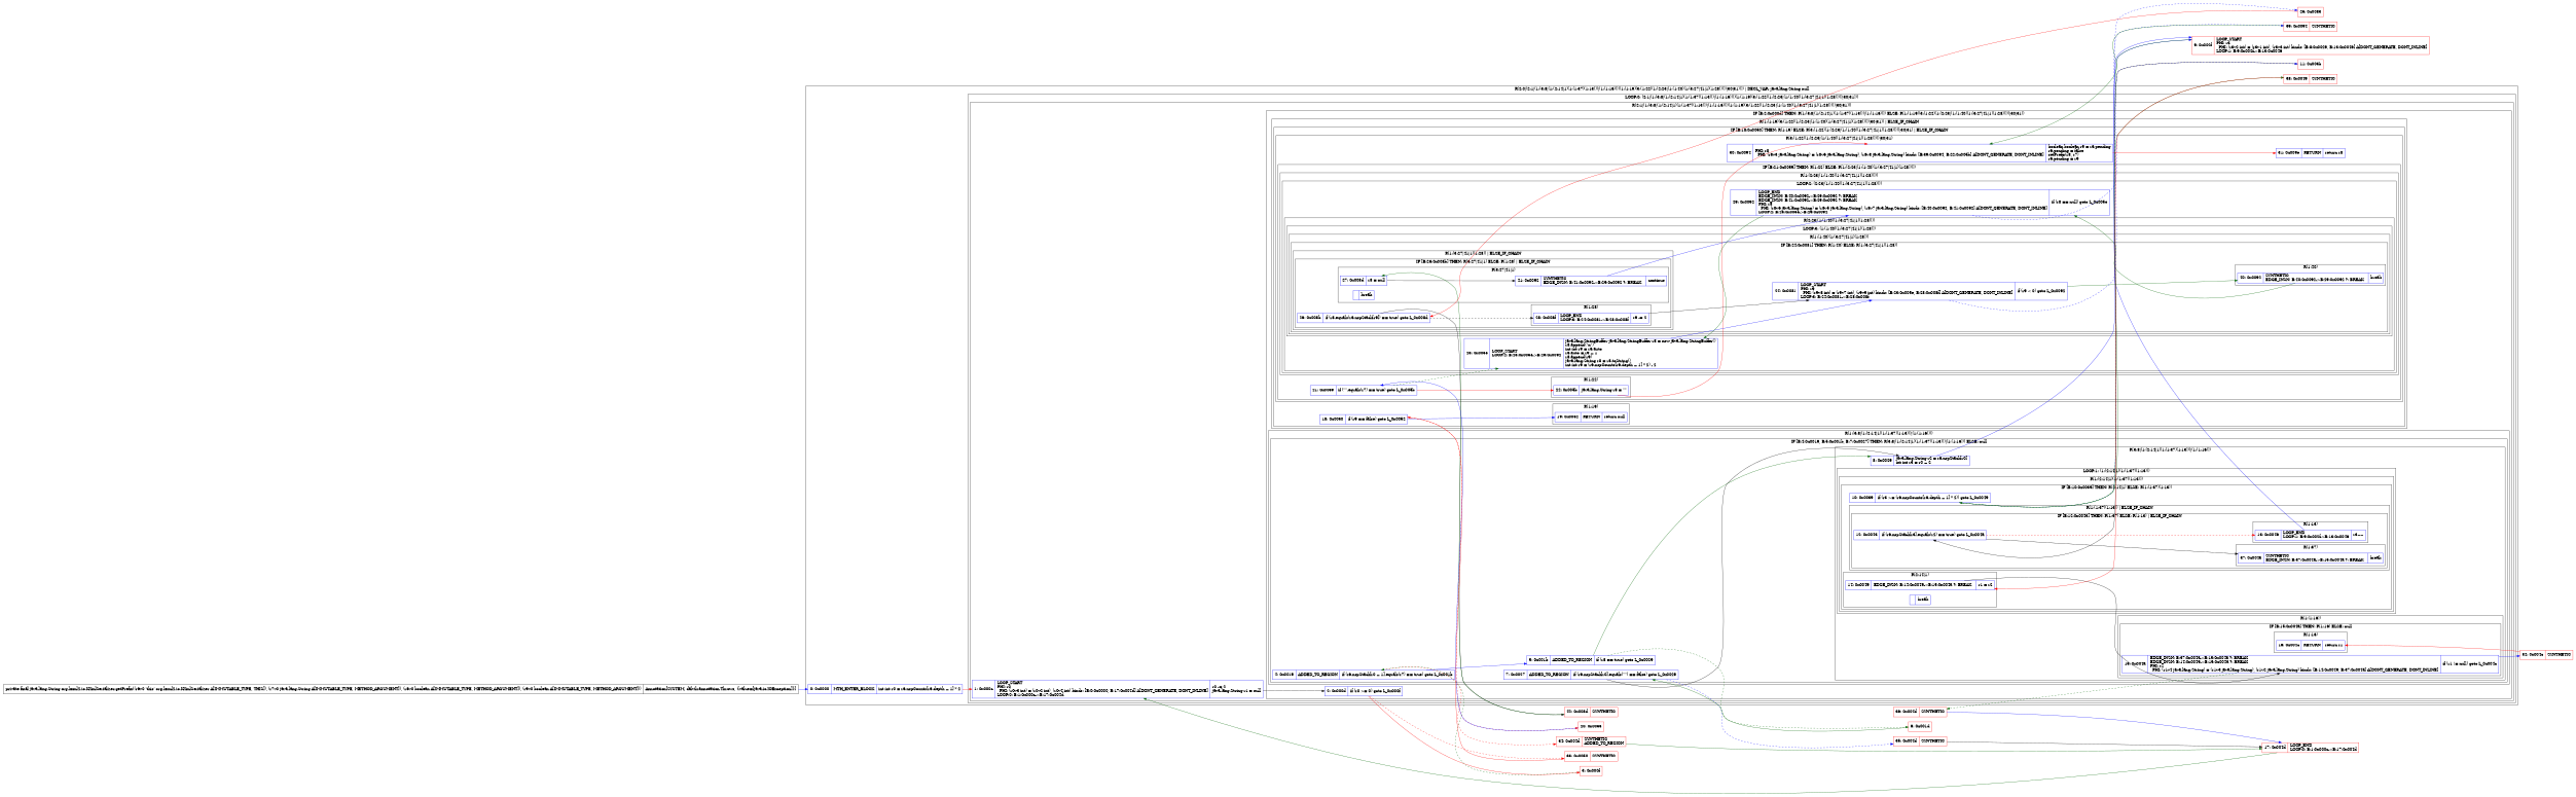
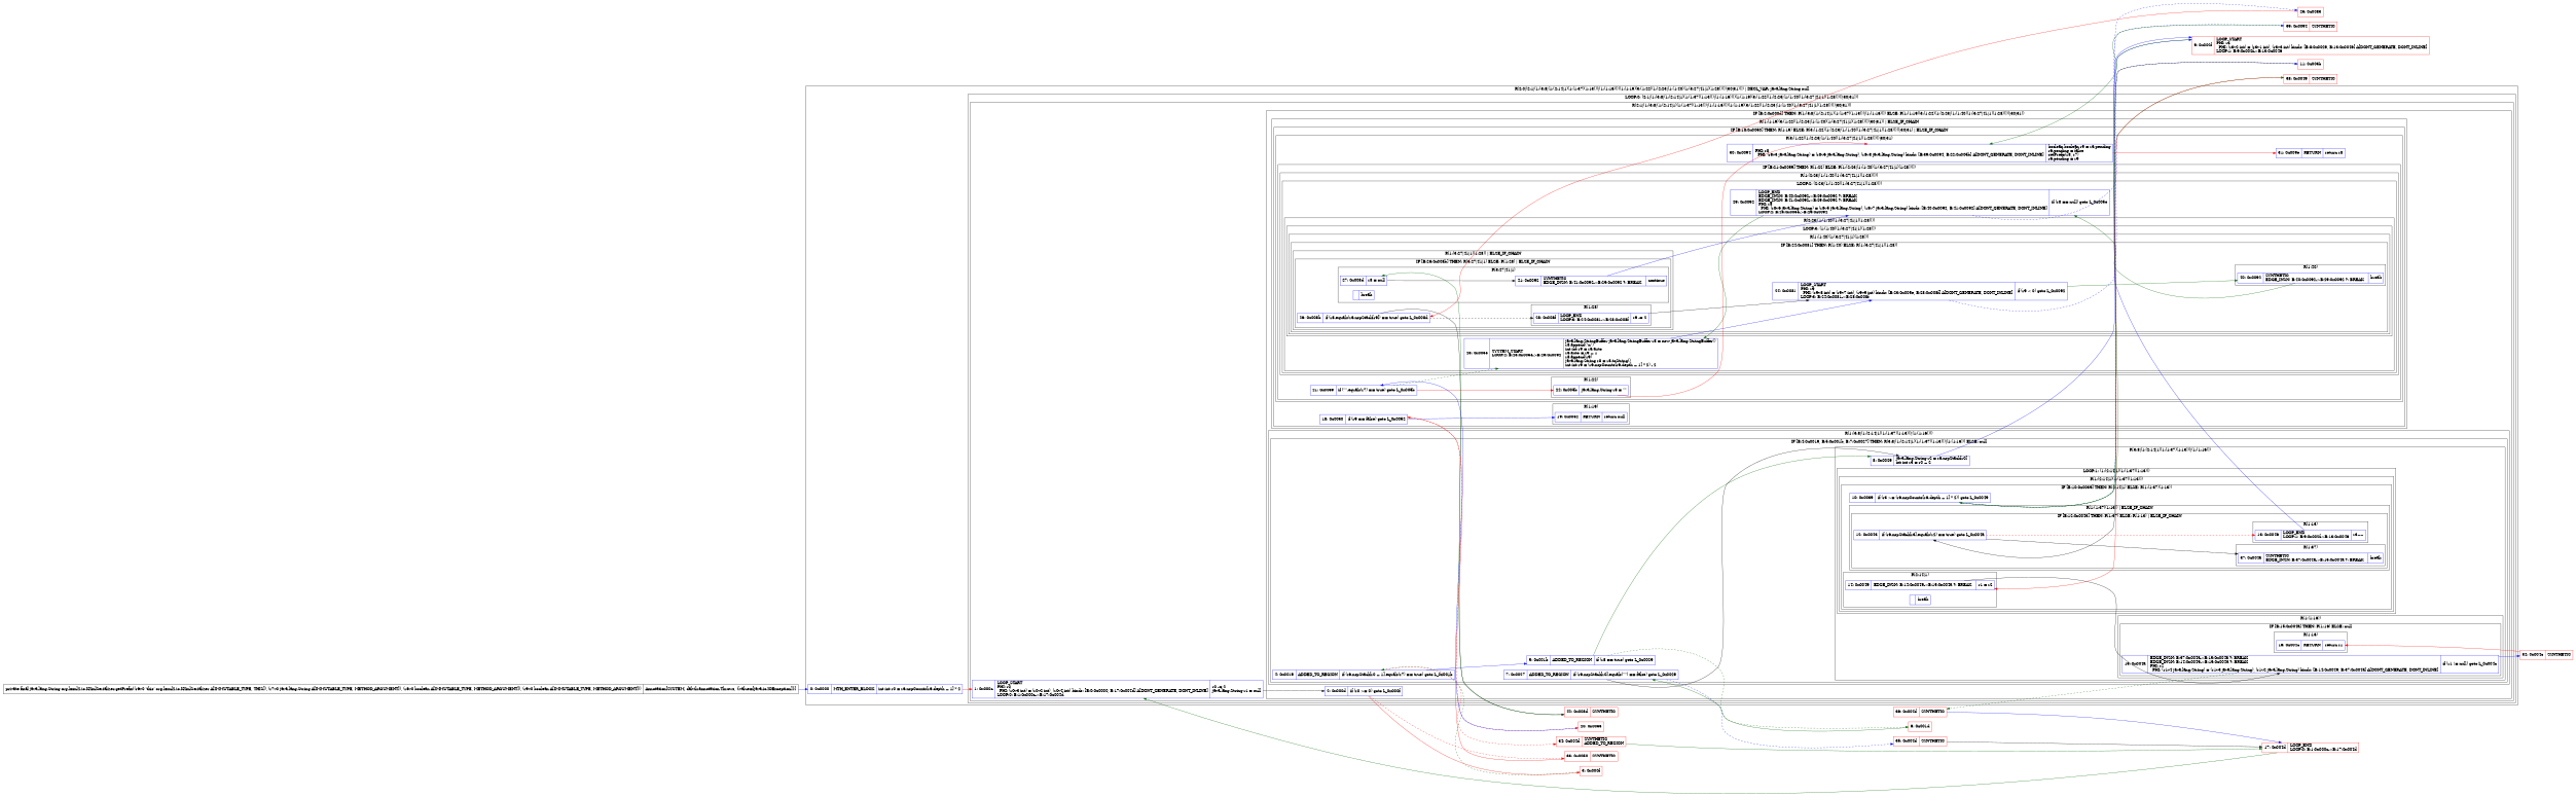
  digraph {
    rankdir=LR
    node [color=blue shape=record]
    edge [color=darkgreen]
    n1 [label="{14\:\ 0x0049|EDGE_INSN: B:14:0x0049\-\>B:15:0x004a ?: BREAK  \l|r1 = r2\l}"]
    n2 [label="{|break\l}"]
    n3 [label="{37\:\ 0x004a|SYNTHETIC\lEDGE_INSN: B:37:0x004a\-\>B:15:0x004a ?: BREAK  \l|break\l}"]
    n4 [label="{13\:\ 0x0046|LOOP_END\lLOOP:1: B:9:0x002f\-\>B:13:0x0046\l|r3++\l}"]
    n5 [label="{12\:\ 0x0043|if (r6.nspStack[r3].equals(r2) == true) goto L_0x004a\l}"]
    n6 [label="{10\:\ 0x0039|if (r3 \>= (r6.nspCounts[r6.depth + 1] * 2)) goto L_0x0049\l}"]
    n7 [label="{16\:\ 0x004c|RETURN\l|return r1\l}"]
    n8 [label="{15\:\ 0x004a|EDGE_INSN: B:37:0x004a\-\>B:15:0x004a ?: BREAK  \lEDGE_INSN: B:14:0x0049\-\>B:15:0x004a ?: BREAK  \lPHI: r1 \l  PHI: (r1v4 java.lang.String) = (r1v3 java.lang.String), (r1v2 java.lang.String) binds: [B:14:0x0049, B:37:0x004a] A[DONT_GENERATE, DONT_INLINE]\l|if (r1 != null) goto L_0x004c\l}"]
    n9 [label="{8\:\ 0x0029|java.lang.String r2 = r6.nspStack[r0]\lint int r3 = r0 + 2\l}"]
    n10 [label="{4\:\ 0x0019|ADDED_TO_REGION\l|if (r6.nspStack[r0 + 1].equals(r7) == true) goto L_0x001b\l}"]
    n11 [label="{5\:\ 0x001b|ADDED_TO_REGION\l|if (r8 == true) goto L_0x0029\l}"]
    n12 [label="{7\:\ 0x0027|ADDED_TO_REGION\l|if (r6.nspStack[r0].equals(\"\") == false) goto L_0x0029\l}"]
    n13 [label="{19\:\ 0x0052|RETURN\l|return null\l}"]
    n14 [label="{22\:\ 0x005b|java.lang.String r8 = \"\"\l}"]
    n15 [label="{40\:\ 0x0092|SYNTHETIC\lEDGE_INSN: B:40:0x0092\-\>B:29:0x0092 ?: BREAK  \l|break\l}"]
    n16 [label="{27\:\ 0x008d|r8 = null\l}"]
    n17 [label="{41\:\ 0x0092|SYNTHETIC\lEDGE_INSN: B:41:0x0092\-\>B:29:0x0092 ?: BREAK  \l|continue\l}"]
    n18 [label="{|break\l}"]
    n19 [label="{28\:\ 0x008f|LOOP_END\lLOOP:3: B:24:0x0081\-\>B:28:0x008f\l|r9 \-= 2\l}"]
    n20 [label="{26\:\ 0x008b|if (r8.equals(r6.nspStack[r9]) == true) goto L_0x008d\l}"]
    n21 [label="{24\:\ 0x0081|LOOP_START\lPHI: r9 \l  PHI: (r9v8 int) = (r9v7 int), (r9v9 int) binds: [B:23:0x005e, B:28:0x008f] A[DONT_GENERATE, DONT_INLINE]\lLOOP:3: B:24:0x0081\-\>B:28:0x008f\l|if (r9 \< 0) goto L_0x0092\l}"]
-   n22 [label="{23\:\ 0x005e|LOOP_START\lLOOP:2: B:23:0x005e\-\>B:29:0x0092\l|java.lang.StringBuffer java.lang.StringBuffer r8 = new java.lang.StringBuffer()\lr8.append(\"n\")\lint int r9 = r6.auto\lr6.auto = r9 + 1\lr8.append(r9)\ljava.lang.String r8 = r8.toString()\lint int r9 = (r6.nspCounts[r6.depth + 1] * 2) \- 2\l}"]
+   n22 [label="{23\:\ 0x005e|SYSTEM_START\lLOOP:2: B:23:0x005e\-\>B:29:0x0092\l|java.lang.StringBuffer java.lang.StringBuffer r8 = new java.lang.StringBuffer()\lr8.append(\"n\")\lint int r9 = r6.auto\lr6.auto = r9 + 1\lr8.append(r9)\ljava.lang.String r8 = r8.toString()\lint int r9 = (r6.nspCounts[r6.depth + 1] * 2) \- 2\l}"]
    n23 [label="{29\:\ 0x0092|LOOP_END\lEDGE_INSN: B:40:0x0092\-\>B:29:0x0092 ?: BREAK  \lEDGE_INSN: B:41:0x0092\-\>B:29:0x0092 ?: BREAK  \lPHI: r8 \l  PHI: (r8v6 java.lang.String) = (r8v5 java.lang.String), (r8v7 java.lang.String) binds: [B:40:0x0092, B:41:0x0092] A[DONT_GENERATE, DONT_INLINE]\lLOOP:2: B:23:0x005e\-\>B:29:0x0092\l|if (r8 == null) goto L_0x005e\l}"]
    n24 [label="{21\:\ 0x0059|if (\"\".equals(r7) == true) goto L_0x005b\l}"]
    n25 [label="{30\:\ 0x0094|PHI: r8 \l  PHI: (r8v3 java.lang.String) = (r8v6 java.lang.String), (r8v8 java.lang.String) binds: [B:39:0x0094, B:22:0x005b] A[DONT_GENERATE, DONT_INLINE]\l|boolean boolean r9 = r6.pending\lr6.pending = false\lsetPrefix(r8, r7)\lr6.pending = r9\l}"]
    n26 [label="{31\:\ 0x009e|RETURN\l|return r8\l}"]
    n27 [label="{18\:\ 0x0050|if (r9 == false) goto L_0x0052\l}"]
    n28 [label="{2\:\ 0x000d|if (r0 \>= 0) goto L_0x000f\l}"]
    n29 [label="{1\:\ 0x000c|LOOP_START\lPHI: r0 \l  PHI: (r0v3 int) = (r0v2 int), (r0v4 int) binds: [B:0:0x0000, B:17:0x004d] A[DONT_GENERATE, DONT_INLINE]\lLOOP:0: B:1:0x000c\-\>B:17:0x004d\l|r0 \-= 2\ljava.lang.String r1 = null\l}"]
    n30 [label="{0\:\ 0x0000|MTH_ENTER_BLOCK\l|int int r0 = r6.nspCounts[r6.depth + 1] * 2\l}"]
    n31 [color=red label="{9\:\ 0x002f|LOOP_START\lPHI: r3 \l  PHI: (r3v2 int) = (r3v1 int), (r3v3 int) binds: [B:8:0x0029, B:13:0x0046] A[DONT_GENERATE, DONT_INLINE]\lLOOP:1: B:9:0x002f\-\>B:13:0x0046\l}"]
    n32 [color=red label="{11\:\ 0x003b}"]
    n33 [color=red label="{38\:\ 0x0049|SYNTHETIC\l}"]
    n34 [color=red label="{32\:\ 0x004c|SYNTHETIC\l}"]
    n35 [color=red label="{36\:\ 0x004d|SYNTHETIC\l}"]
    n36 [color=red label="{34\:\ 0x004d|SYNTHETIC\lADDED_TO_REGION\l}"]
    n37 [color=red label="{6\:\ 0x001d}"]
    n38 [color=red label="{35\:\ 0x004d|SYNTHETIC\l}"]
    n39 [color=red label="{42\:\ 0x008d|SYNTHETIC\l}"]
    n40 [color=red label="{25\:\ 0x0083}"]
    n41 [color=red label="{39\:\ 0x0094|SYNTHETIC\l}"]
    n42 [color=red label="{20\:\ 0x0053}"]
    n43 [color=red label="{3\:\ 0x000f}"]
    n44 [color=red label="{33\:\ 0x0050|SYNTHETIC\l}"]
    n45 [color=red label="{17\:\ 0x004d|LOOP_END\lLOOP:0: B:1:0x000c\-\>B:17:0x004d\l}"]
    n46 [label="{private final java.lang.String org.kxml2.io.KXmlSerializer.getPrefix((r6v0 'this' org.kxml2.io.KXmlSerializer A[IMMUTABLE_TYPE, THIS]), (r7v0 java.lang.String A[IMMUTABLE_TYPE, METHOD_ARGUMENT]), (r8v0 boolean A[IMMUTABLE_TYPE, METHOD_ARGUMENT]), (r9v0 boolean A[IMMUTABLE_TYPE, METHOD_ARGUMENT]))  | Annotation[SYSTEM, dalvik.annotation.Throws, \{value=[java.io.IOException]\}]\l}" color=""]
    subgraph cluster_1 {
      label="R(2:0|(2:1|(1:(3:8|(1:(2:14|1)(1:(1:37)(1:13)))|(1:(1:16))))(1:(1:19)(3:(1:22)(1:(2:23|(1:(1:40)(1:(3:27|41|1)(1:28)))))|30|31)))) | DECL_VAR: java.lang.String null\l"
      n30
      subgraph cluster_2 {
        label="LOOP:0: (2:1|(1:(3:8|(1:(2:14|1)(1:(1:37)(1:13)))|(1:(1:16))))(1:(1:19)(3:(1:22)(1:(2:23|(1:(1:40)(1:(3:27|41|1)(1:28)))))|30|31)))"
        subgraph cluster_3 {
          label="R(2:1|(1:(3:8|(1:(2:14|1)(1:(1:37)(1:13)))|(1:(1:16))))(1:(1:19)(3:(1:22)(1:(2:23|(1:(1:40)(1:(3:27|41|1)(1:28)))))|30|31)))"
          n29
          subgraph cluster_4 {
            label="IF [B:2:0x000d] THEN: R(1:(3:8|(1:(2:14|1)(1:(1:37)(1:13)))|(1:(1:16)))) ELSE: R(1:(1:19)(3:(1:22)(1:(2:23|(1:(1:40)(1:(3:27|41|1)(1:28)))))|30|31))"
            n28
            subgraph cluster_5 {
              label="R(1:(3:8|(1:(2:14|1)(1:(1:37)(1:13)))|(1:(1:16))))"
              subgraph cluster_6 {
                label="IF [B:4:0x0019, B:5:0x001b, B:7:0x0027] THEN: R(3:8|(1:(2:14|1)(1:(1:37)(1:13)))|(1:(1:16))) ELSE: null"
                n10
                n11
                n12
                subgraph cluster_7 {
                  label="R(3:8|(1:(2:14|1)(1:(1:37)(1:13)))|(1:(1:16)))"
                  n9
                  subgraph cluster_8 {
                    label="LOOP:1: (1:(2:14|1)(1:(1:37)(1:13)))"
                    subgraph cluster_9 {
                      label="R(1:(2:14|1)(1:(1:37)(1:13)))"
                      subgraph cluster_10 {
                        label="IF [B:10:0x0039] THEN: R(2:14|1) ELSE: R(1:(1:37)(1:13))"
                        n6
                        subgraph cluster_11 {
                          label="R(2:14|1)"
                          n1
                          n2
                        }
                        subgraph cluster_12 {
                          label="R(1:(1:37)(1:13)) | ELSE_IF_CHAIN\l"
                          subgraph cluster_13 {
                            label="IF [B:12:0x0043] THEN: R(1:37) ELSE: R(1:13) | ELSE_IF_CHAIN\l"
                            n5
                            subgraph cluster_14 {
                              label="R(1:37)"
                              n3
                            }
                            subgraph cluster_15 {
                              label="R(1:13)"
                              n4
                            }
                          }
                        }
                      }
                    }
                  }
                  subgraph cluster_16 {
                    label="R(1:(1:16))"
                    subgraph cluster_17 {
                      label="IF [B:15:0x004a] THEN: R(1:16) ELSE: null"
                      n8
                      subgraph cluster_18 {
                        label="R(1:16)"
                        n7
                      }
                    }
                  }
                }
              }
            }
            subgraph cluster_19 {
              label="R(1:(1:19)(3:(1:22)(1:(2:23|(1:(1:40)(1:(3:27|41|1)(1:28)))))|30|31)) | ELSE_IF_CHAIN\l"
              subgraph cluster_20 {
                label="IF [B:18:0x0050] THEN: R(1:19) ELSE: R(3:(1:22)(1:(2:23|(1:(1:40)(1:(3:27|41|1)(1:28)))))|30|31) | ELSE_IF_CHAIN\l"
                n27
                subgraph cluster_21 {
                  label="R(1:19)"
                  n13
                }
                subgraph cluster_22 {
                  label="R(3:(1:22)(1:(2:23|(1:(1:40)(1:(3:27|41|1)(1:28)))))|30|31)"
                  n25
                  n26
                  subgraph cluster_23 {
                    label="IF [B:21:0x0059] THEN: R(1:22) ELSE: R(1:(2:23|(1:(1:40)(1:(3:27|41|1)(1:28)))))"
                    n24
                    subgraph cluster_24 {
                      label="R(1:22)"
                      n14
                    }
                    subgraph cluster_25 {
                      label="R(1:(2:23|(1:(1:40)(1:(3:27|41|1)(1:28)))))"
                      subgraph cluster_26 {
                        label="LOOP:2: (2:23|(1:(1:40)(1:(3:27|41|1)(1:28))))"
                        n23
                        subgraph cluster_27 {
                          label="R(2:23|(1:(1:40)(1:(3:27|41|1)(1:28))))"
                          n22
                          subgraph cluster_28 {
                            label="LOOP:3: (1:(1:40)(1:(3:27|41|1)(1:28)))"
                            subgraph cluster_29 {
                              label="R(1:(1:40)(1:(3:27|41|1)(1:28)))"
                              subgraph cluster_30 {
                                label="IF [B:24:0x0081] THEN: R(1:40) ELSE: R(1:(3:27|41|1)(1:28))"
                                n21
                                subgraph cluster_31 {
                                  label="R(1:40)"
                                  n15
                                }
                                subgraph cluster_32 {
                                  label="R(1:(3:27|41|1)(1:28)) | ELSE_IF_CHAIN\l"
                                  subgraph cluster_33 {
                                    label="IF [B:26:0x008b] THEN: R(3:27|41|1) ELSE: R(1:28) | ELSE_IF_CHAIN\l"
                                    n20
                                    subgraph cluster_34 {
                                      label="R(3:27|41|1)"
                                      n16
                                      n17
                                      n18
                                    }
                                    subgraph cluster_35 {
                                      label="R(1:28)"
                                      n19
                                    }
                                  }
                                }
                              }
                            }
                          }
                        }
                      }
                    }
                  }
                }
              }
            }
          }
        }
      }
    }
    n1 -> n8 [color=black]
    n4 -> n31 [color=blue]
    n5 -> n3 [color=black]
    n5 -> n4 [color=red style=dashed]
    n6 -> n32 [color=blue style=dashed]
    n6 -> n33
    n8 -> n34 [color=blue]
    n8 -> n35 [style=dashed]
    n9 -> n31 [color=blue]
    n10 -> n11 [color=blue]
    n10 -> n36 [color=red style=dashed]
    n11 -> n9
    n11 -> n37 [style=dashed]
    n12 -> n9 [color=black]
    n12 -> n38 [color=blue style=dashed]
    n14 -> n25 [color=red]
    n15 -> n23
    n16 -> n17 [color=black]
    n17 -> n23 [color=blue]
    n19 -> n21 [color=black]
    n20 -> n19 [color=black style=dashed]
    n20 -> n39 [color=black]
    n21 -> n15
    n21 -> n40 [color=blue style=dashed]
    n22 -> n21 [color=blue]
    n23 -> n22
    n23 -> n41 [color=blue style=dashed]
    n24 -> n14 [color=red]
    n24 -> n22 [style=dashed]
    n25 -> n26 [color=red]
    n27 -> n13 [color=blue]
    n27 -> n42 [color=red style=dashed]
    n28 -> n43 [color=red]
    n28 -> n44 [color=red style=dashed]
    n29 -> n28 [color=black]
    n30 -> n29 [color=red]
    n31 -> n6
    n32 -> n5 [color=black]
    n33 -> n1 [color=red]
    n34 -> n7 [color=red]
    n35 -> n45 [color=blue]
    n36 -> n45
    n37 -> n12
    n38 -> n45 [color=black]
    n39 -> n16
    n40 -> n20 [color=red]
    n41 -> n25
    n42 -> n24 [color=blue]
    n43 -> n10 [style=dashed]
    n44 -> n27 [color=red]
    n45 -> n29
    n46 -> n30 [color=blue]
  }
